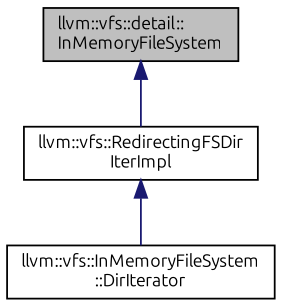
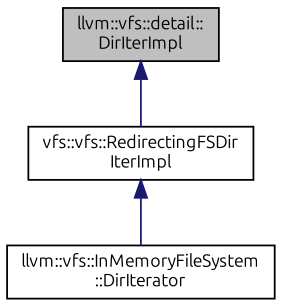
  digraph {
    fontname=Ubuntu
    node [color=black fontname=Ubuntu fontsize=10 shape=record]
    edge [color=midnightblue dir=back fontname=Ubuntu fontsize=10 labelfontname=Helvetica labelfontsize=10 style=solid]
-   n1 [fillcolor=grey75 fontcolor=black height=0.2 label="llvm::vfs::detail::\lInMemoryFileSystem" style=filled width=0.4]
-   n2 [height=0.2 label="llvm::vfs::RedirectingFSDir\lIterImpl" width=0.4]
+   n1 [fillcolor=grey75 fontcolor=black height=0.2 label="llvm::vfs::detail::\lDirIterImpl" style=filled width=0.4]
+   n2 [height=0.2 label="vfs::vfs::RedirectingFSDir\lIterImpl" width=0.4]
    n3 [height=0.2 label="llvm::vfs::InMemoryFileSystem\l::DirIterator" width=0.4]
    n1 -> n2
    n2 -> n3
  }
